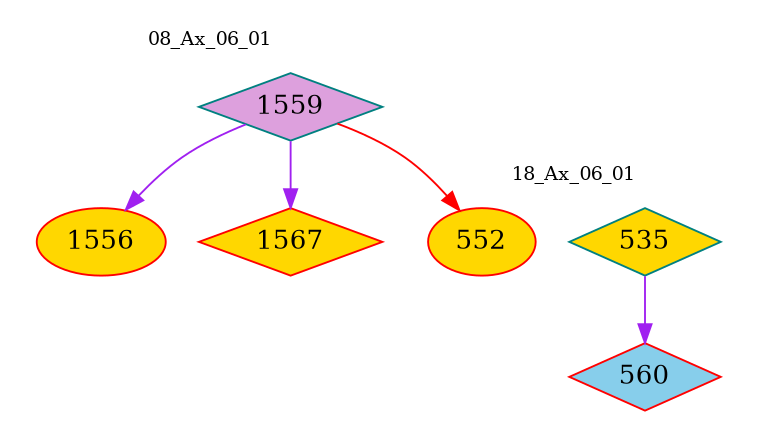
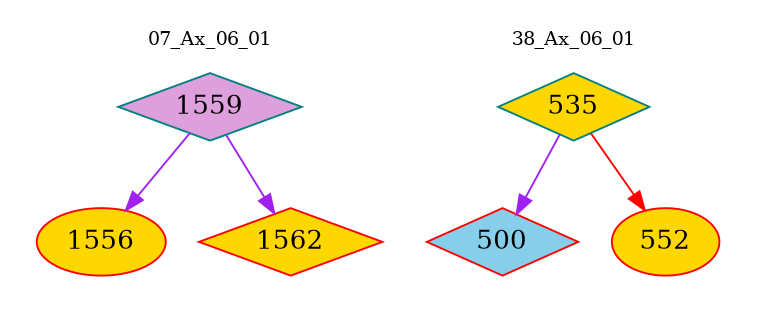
  digraph {
    node [color=red fillcolor=gold shape=diamond style=filled]
    edge [color=purple]
    n1 [color=teal fillcolor=plum label=1559]
    n2 [label=1556 shape=ellipse]
-   n3 [label=1567]
+   n3 [label=1562]
    n4 [color=teal label=535]
-   n5 [fillcolor=skyblue label=560]
+   n5 [fillcolor=skyblue label=500]
    n6 [label=552 shape=ellipse]
    subgraph cluster_1 {
      color=white
      fontsize=10
-     label="08_Ax_06_01"
+     label="07_Ax_06_01"
      n1
      n2
      n3
    }
    subgraph cluster_2 {
      color=white
      fontsize=10
-     label="18_Ax_06_01"
+     label="38_Ax_06_01"
      n4
      n5
      n6
    }
    n1 -> n2
    n1 -> n3
    n4 -> n5
-   n1 -> n6 [color=red]
+   n4 -> n6 [color=red]
  }
